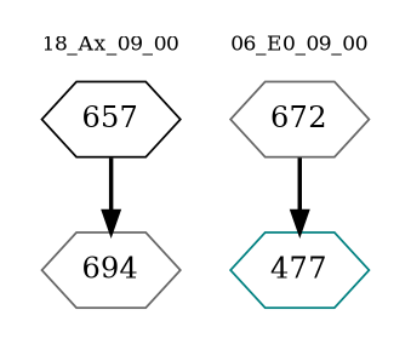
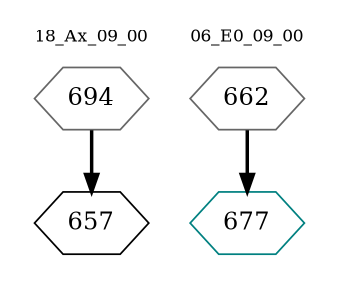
  digraph {
    node [color=gray40 shape=hexagon]
    edge [color=black style=bold]
    n1 [color=black label=657]
    n2 [label=694]
-   n3 [label=672]
-   n4 [color=teal label=477]
+   n3 [label=662]
+   n4 [color=teal label=677]
    subgraph cluster_1 {
      color=white
      fontsize=10
      label="18_Ax_09_00"
      n1
      n2
    }
    subgraph cluster_2 {
      color=white
      fontsize=10
      label="06_E0_09_00"
      n3
      n4
    }
-   n1 -> n2
+   n2 -> n1
    n3 -> n4
  }
